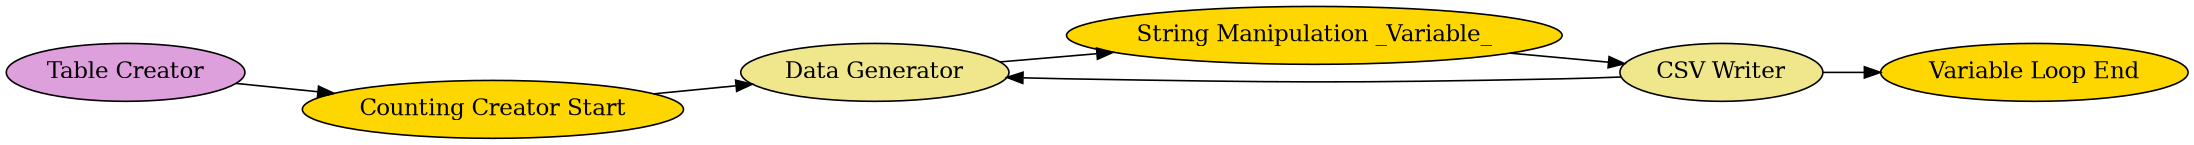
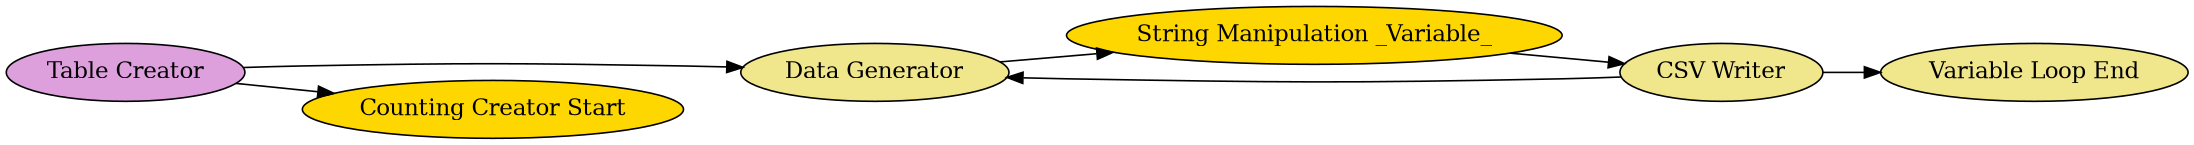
  digraph {
    rankdir=LR
    node [fillcolor=khaki style=filled]
    n1 [label="Data Generator"]
    n2 [fillcolor=gold label="String Manipulation _Variable_"]
    n3 [label="CSV Writer"]
-   n4 [fillcolor=gold label="Variable Loop End"]
+   n4 [label="Variable Loop End"]
    n5 [fillcolor=gold label="Counting Creator Start"]
    n6 [fillcolor=plum label="Table Creator"]
    n1 -> n2
    n2 -> n3
    n3 -> n1
    n3 -> n4
-   n5 -> n1
+   n6 -> n1
    n6 -> n5
  }
